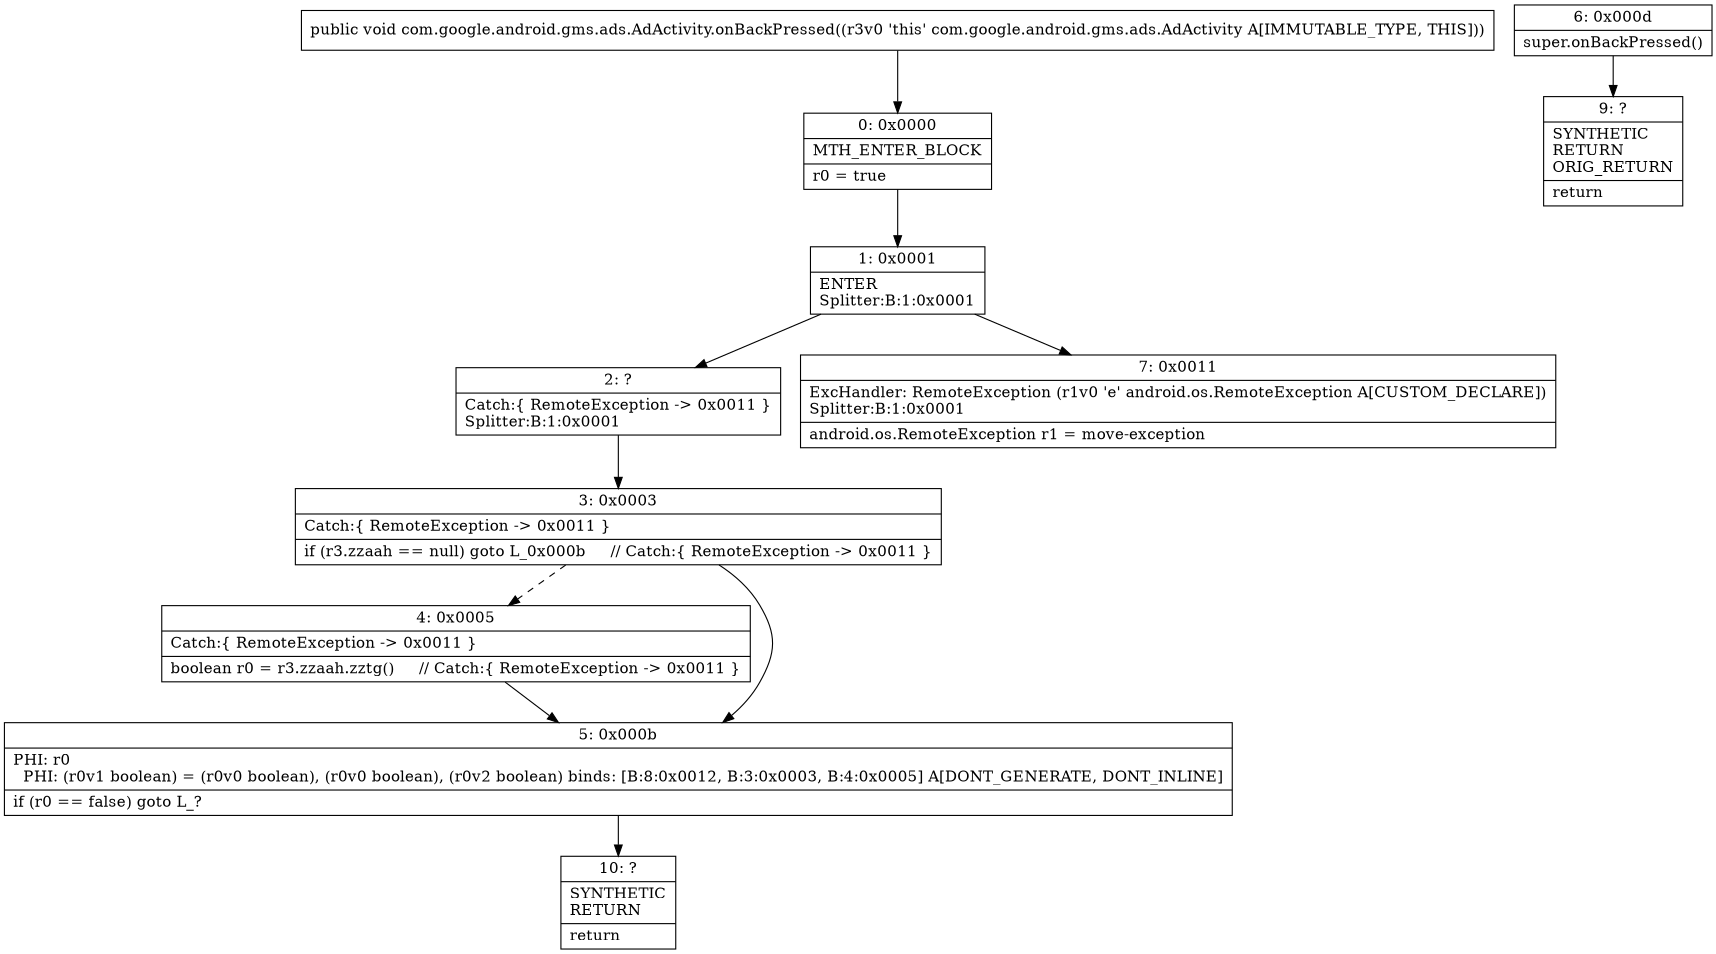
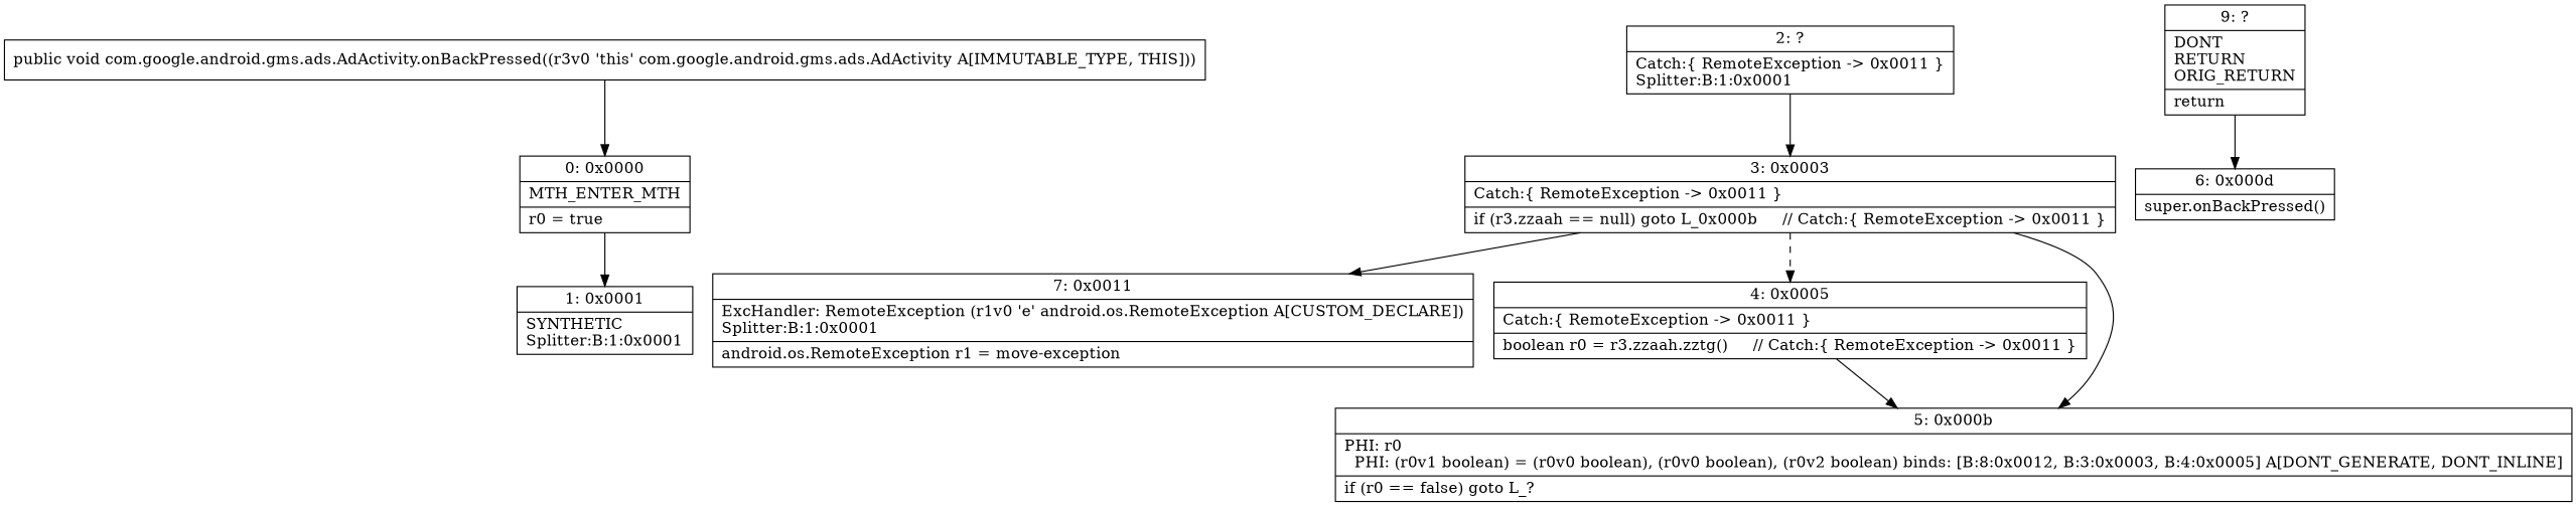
  digraph {
    node [shape=record]
-   n1 [label="{0\:\ 0x0000|MTH_ENTER_BLOCK\l|r0 = true\l}"]
-   n2 [label="{1\:\ 0x0001|ENTER\lSplitter:B:1:0x0001\l}"]
+   n1 [label="{0\:\ 0x0000|MTH_ENTER_MTH\l|r0 = true\l}"]
+   n2 [label="{1\:\ 0x0001|SYNTHETIC\lSplitter:B:1:0x0001\l}"]
    n3 [label="{2\:\ ?|Catch:\{ RemoteException \-\> 0x0011 \}\lSplitter:B:1:0x0001\l}"]
    n4 [label="{7\:\ 0x0011|ExcHandler: RemoteException (r1v0 'e' android.os.RemoteException A[CUSTOM_DECLARE])\lSplitter:B:1:0x0001\l|android.os.RemoteException r1 = move\-exception\l}"]
    n5 [label="{3\:\ 0x0003|Catch:\{ RemoteException \-\> 0x0011 \}\l|if (r3.zzaah == null) goto L_0x000b     \/\/ Catch:\{ RemoteException \-\> 0x0011 \}\l}"]
    n6 [label="{4\:\ 0x0005|Catch:\{ RemoteException \-\> 0x0011 \}\l|boolean r0 = r3.zzaah.zztg()     \/\/ Catch:\{ RemoteException \-\> 0x0011 \}\l}"]
    n7 [label="{5\:\ 0x000b|PHI: r0 \l  PHI: (r0v1 boolean) = (r0v0 boolean), (r0v0 boolean), (r0v2 boolean) binds: [B:8:0x0012, B:3:0x0003, B:4:0x0005] A[DONT_GENERATE, DONT_INLINE]\l|if (r0 == false) goto L_?\l}"]
-   n8 [label="{10\:\ ?|SYNTHETIC\lRETURN\l|return\l}"]
    n9 [label="{6\:\ 0x000d|super.onBackPressed()\l}"]
-   n10 [label="{9\:\ ?|SYNTHETIC\lRETURN\lORIG_RETURN\l|return\l}"]
+   n10 [label="{9\:\ ?|DONT\lRETURN\lORIG_RETURN\l|return\l}"]
    n11 [label="{public void com.google.android.gms.ads.AdActivity.onBackPressed((r3v0 'this' com.google.android.gms.ads.AdActivity A[IMMUTABLE_TYPE, THIS])) }"]
    n1 -> n2
-   n2 -> n3
-   n2 -> n4
+   n5 -> n4
    n3 -> n5
    n5 -> n6 [style=dashed]
    n5 -> n7
    n6 -> n7
-   n7 -> n8
-   n9 -> n10
+   n10 -> n9
    n11 -> n1
  }
